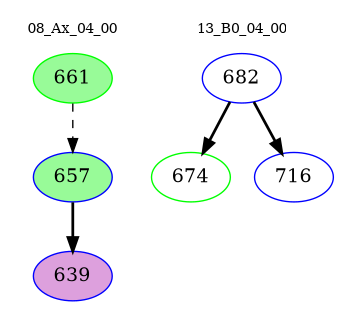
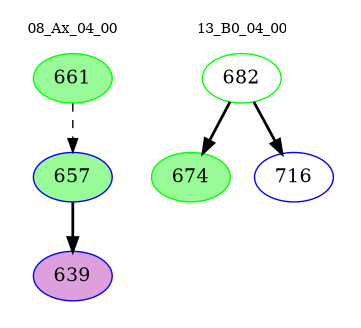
  digraph {
    node [color=blue fillcolor=white style=filled]
    edge [color=black style=bold]
    n1 [color=green fillcolor=palegreen label=661]
    n2 [fillcolor=palegreen label=657]
    n3 [fillcolor=plum label=639]
-   n4 [color=green label=674]
-   n5 [label=682]
+   n4 [color=green fillcolor=palegreen label=674]
+   n5 [color=green label=682]
    n6 [label=716]
    subgraph cluster_1 {
      color=white
      fontsize=10
      label="08_Ax_04_00"
      n1
      n2
      n3
    }
    subgraph cluster_2 {
      color=white
      fontsize=10
      label="13_B0_04_00"
      n4
      n5
      n6
    }
    n1 -> n2 [style=dashed]
    n2 -> n3
    n5 -> n4
    n5 -> n6
  }
